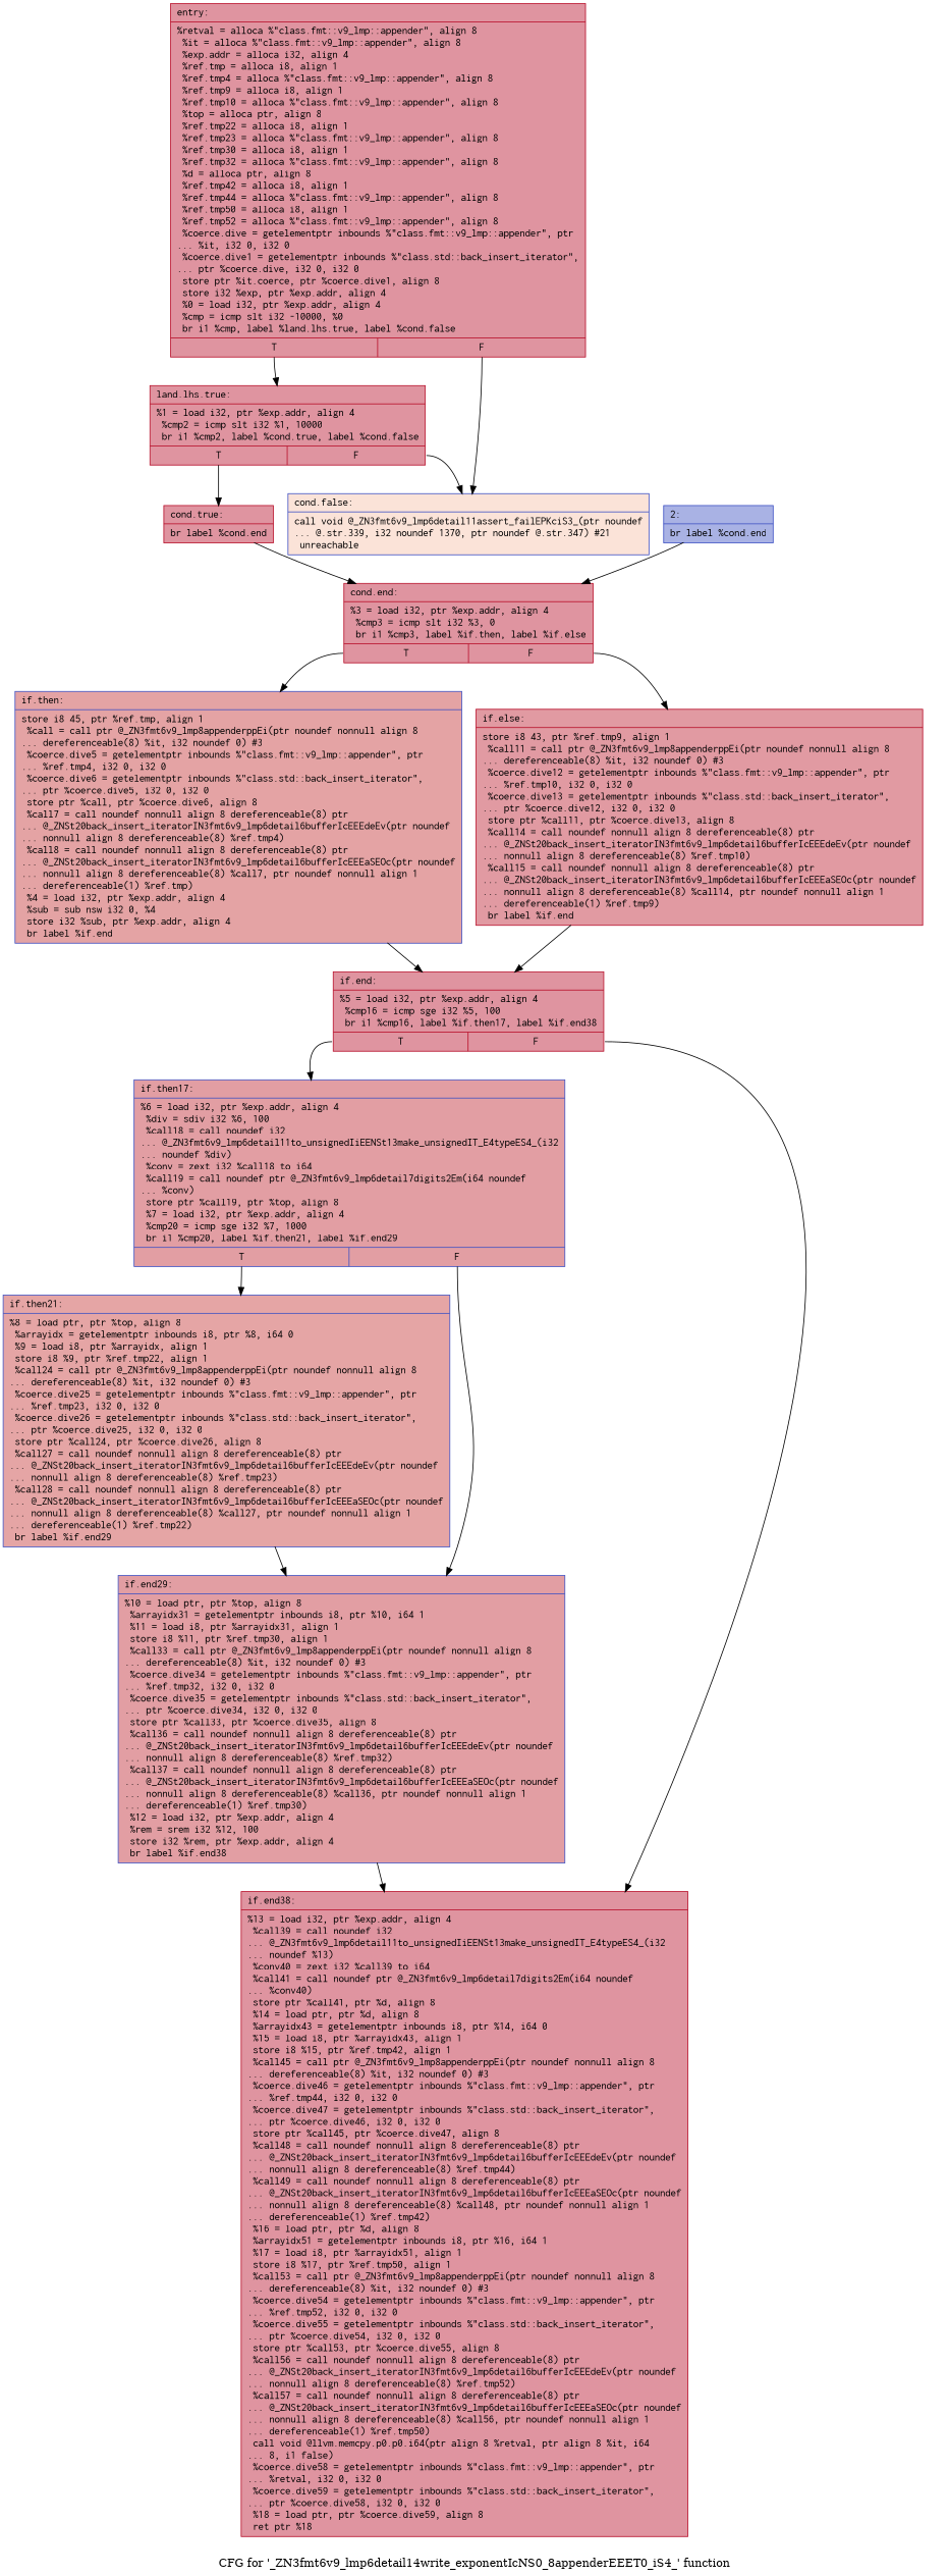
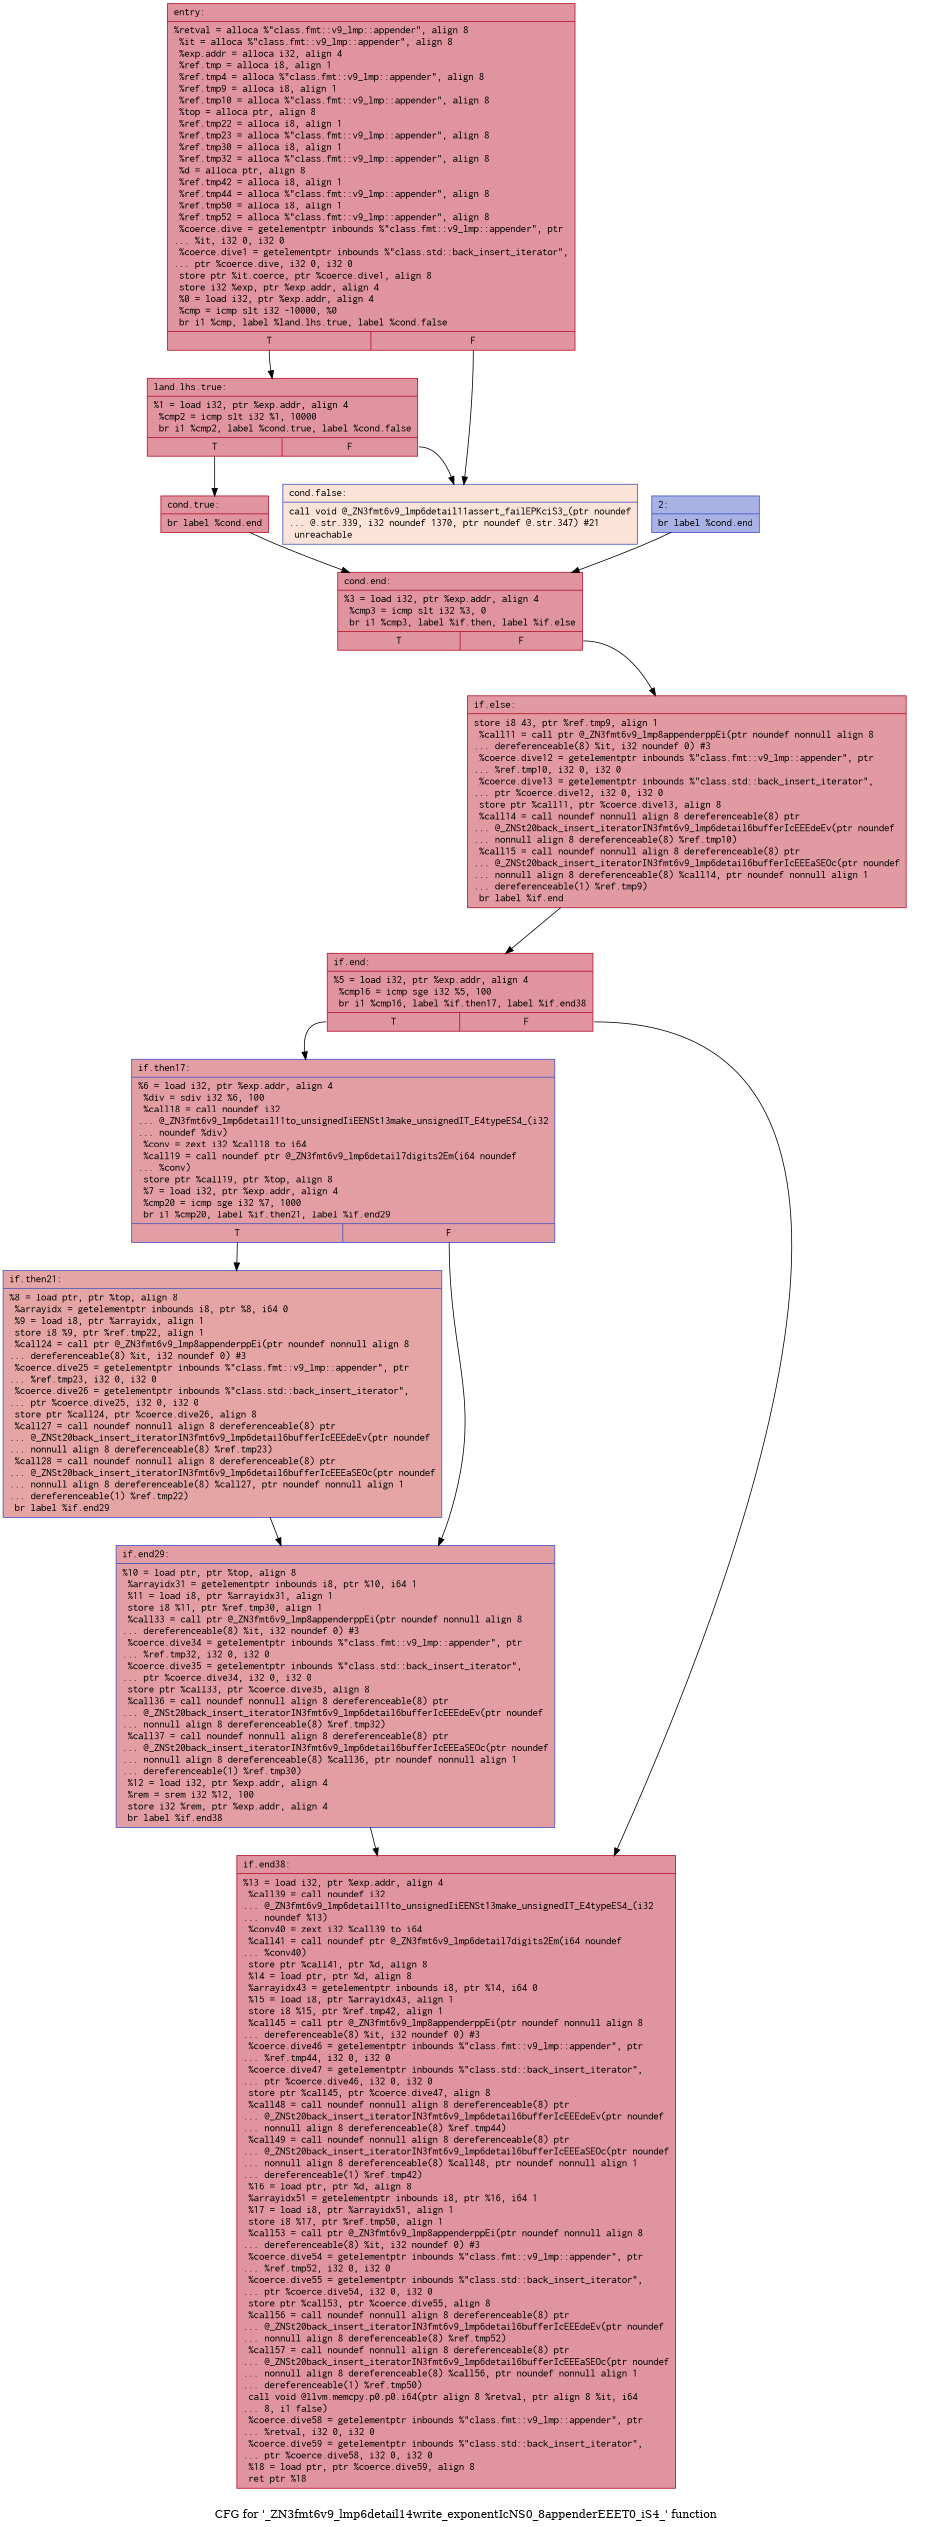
  digraph {
    label="CFG for '_ZN3fmt6v9_lmp6detail14write_exponentIcNS0_8appenderEEET0_iS4_' function"
    node [color="#b70d28ff" fillcolor="#b70d2870" fontname=Courier shape=record style=filled]
    n1 [label="{entry:\l|  %retval = alloca %\"class.fmt::v9_lmp::appender\", align 8\l  %it = alloca %\"class.fmt::v9_lmp::appender\", align 8\l  %exp.addr = alloca i32, align 4\l  %ref.tmp = alloca i8, align 1\l  %ref.tmp4 = alloca %\"class.fmt::v9_lmp::appender\", align 8\l  %ref.tmp9 = alloca i8, align 1\l  %ref.tmp10 = alloca %\"class.fmt::v9_lmp::appender\", align 8\l  %top = alloca ptr, align 8\l  %ref.tmp22 = alloca i8, align 1\l  %ref.tmp23 = alloca %\"class.fmt::v9_lmp::appender\", align 8\l  %ref.tmp30 = alloca i8, align 1\l  %ref.tmp32 = alloca %\"class.fmt::v9_lmp::appender\", align 8\l  %d = alloca ptr, align 8\l  %ref.tmp42 = alloca i8, align 1\l  %ref.tmp44 = alloca %\"class.fmt::v9_lmp::appender\", align 8\l  %ref.tmp50 = alloca i8, align 1\l  %ref.tmp52 = alloca %\"class.fmt::v9_lmp::appender\", align 8\l  %coerce.dive = getelementptr inbounds %\"class.fmt::v9_lmp::appender\", ptr\l... %it, i32 0, i32 0\l  %coerce.dive1 = getelementptr inbounds %\"class.std::back_insert_iterator\",\l... ptr %coerce.dive, i32 0, i32 0\l  store ptr %it.coerce, ptr %coerce.dive1, align 8\l  store i32 %exp, ptr %exp.addr, align 4\l  %0 = load i32, ptr %exp.addr, align 4\l  %cmp = icmp slt i32 -10000, %0\l  br i1 %cmp, label %land.lhs.true, label %cond.false\l|{<s0>T|<s1>F}}"]
    n2 [label="{land.lhs.true:\l|  %1 = load i32, ptr %exp.addr, align 4\l  %cmp2 = icmp slt i32 %1, 10000\l  br i1 %cmp2, label %cond.true, label %cond.false\l|{<s0>T|<s1>F}}"]
    n3 [color="#3d50c3ff" fillcolor="#f6bfa670" label="{cond.false:\l|  call void @_ZN3fmt6v9_lmp6detail11assert_failEPKciS3_(ptr noundef\l... @.str.339, i32 noundef 1370, ptr noundef @.str.347) #21\l  unreachable\l}"]
    n4 [label="{cond.true:\l|  br label %cond.end\l}"]
    n5 [label="{cond.end:\l|  %3 = load i32, ptr %exp.addr, align 4\l  %cmp3 = icmp slt i32 %3, 0\l  br i1 %cmp3, label %if.then, label %if.else\l|{<s0>T|<s1>F}}"]
-   n6 [color="#3d50c3ff" fillcolor="#c32e3170" label="{if.then:\l|  store i8 45, ptr %ref.tmp, align 1\l  %call = call ptr @_ZN3fmt6v9_lmp8appenderppEi(ptr noundef nonnull align 8\l... dereferenceable(8) %it, i32 noundef 0) #3\l  %coerce.dive5 = getelementptr inbounds %\"class.fmt::v9_lmp::appender\", ptr\l... %ref.tmp4, i32 0, i32 0\l  %coerce.dive6 = getelementptr inbounds %\"class.std::back_insert_iterator\",\l... ptr %coerce.dive5, i32 0, i32 0\l  store ptr %call, ptr %coerce.dive6, align 8\l  %call7 = call noundef nonnull align 8 dereferenceable(8) ptr\l... @_ZNSt20back_insert_iteratorIN3fmt6v9_lmp6detail6bufferIcEEEdeEv(ptr noundef\l... nonnull align 8 dereferenceable(8) %ref.tmp4)\l  %call8 = call noundef nonnull align 8 dereferenceable(8) ptr\l... @_ZNSt20back_insert_iteratorIN3fmt6v9_lmp6detail6bufferIcEEEaSEOc(ptr noundef\l... nonnull align 8 dereferenceable(8) %call7, ptr noundef nonnull align 1\l... dereferenceable(1) %ref.tmp)\l  %4 = load i32, ptr %exp.addr, align 4\l  %sub = sub nsw i32 0, %4\l  store i32 %sub, ptr %exp.addr, align 4\l  br label %if.end\l}"]
    n7 [fillcolor="#bb1b2c70" label="{if.else:\l|  store i8 43, ptr %ref.tmp9, align 1\l  %call11 = call ptr @_ZN3fmt6v9_lmp8appenderppEi(ptr noundef nonnull align 8\l... dereferenceable(8) %it, i32 noundef 0) #3\l  %coerce.dive12 = getelementptr inbounds %\"class.fmt::v9_lmp::appender\", ptr\l... %ref.tmp10, i32 0, i32 0\l  %coerce.dive13 = getelementptr inbounds %\"class.std::back_insert_iterator\",\l... ptr %coerce.dive12, i32 0, i32 0\l  store ptr %call11, ptr %coerce.dive13, align 8\l  %call14 = call noundef nonnull align 8 dereferenceable(8) ptr\l... @_ZNSt20back_insert_iteratorIN3fmt6v9_lmp6detail6bufferIcEEEdeEv(ptr noundef\l... nonnull align 8 dereferenceable(8) %ref.tmp10)\l  %call15 = call noundef nonnull align 8 dereferenceable(8) ptr\l... @_ZNSt20back_insert_iteratorIN3fmt6v9_lmp6detail6bufferIcEEEaSEOc(ptr noundef\l... nonnull align 8 dereferenceable(8) %call14, ptr noundef nonnull align 1\l... dereferenceable(1) %ref.tmp9)\l  br label %if.end\l}"]
    n8 [color="#3d50c3ff" fillcolor="#3d50c370" label="{2:\l|  br label %cond.end\l}"]
    n9 [label="{if.end:\l|  %5 = load i32, ptr %exp.addr, align 4\l  %cmp16 = icmp sge i32 %5, 100\l  br i1 %cmp16, label %if.then17, label %if.end38\l|{<s0>T|<s1>F}}"]
    n10 [color="#3d50c3ff" fillcolor="#be242e70" label="{if.then17:\l|  %6 = load i32, ptr %exp.addr, align 4\l  %div = sdiv i32 %6, 100\l  %call18 = call noundef i32\l... @_ZN3fmt6v9_lmp6detail11to_unsignedIiEENSt13make_unsignedIT_E4typeES4_(i32\l... noundef %div)\l  %conv = zext i32 %call18 to i64\l  %call19 = call noundef ptr @_ZN3fmt6v9_lmp6detail7digits2Em(i64 noundef\l... %conv)\l  store ptr %call19, ptr %top, align 8\l  %7 = load i32, ptr %exp.addr, align 4\l  %cmp20 = icmp sge i32 %7, 1000\l  br i1 %cmp20, label %if.then21, label %if.end29\l|{<s0>T|<s1>F}}"]
    n11 [label="{if.end38:\l|  %13 = load i32, ptr %exp.addr, align 4\l  %call39 = call noundef i32\l... @_ZN3fmt6v9_lmp6detail11to_unsignedIiEENSt13make_unsignedIT_E4typeES4_(i32\l... noundef %13)\l  %conv40 = zext i32 %call39 to i64\l  %call41 = call noundef ptr @_ZN3fmt6v9_lmp6detail7digits2Em(i64 noundef\l... %conv40)\l  store ptr %call41, ptr %d, align 8\l  %14 = load ptr, ptr %d, align 8\l  %arrayidx43 = getelementptr inbounds i8, ptr %14, i64 0\l  %15 = load i8, ptr %arrayidx43, align 1\l  store i8 %15, ptr %ref.tmp42, align 1\l  %call45 = call ptr @_ZN3fmt6v9_lmp8appenderppEi(ptr noundef nonnull align 8\l... dereferenceable(8) %it, i32 noundef 0) #3\l  %coerce.dive46 = getelementptr inbounds %\"class.fmt::v9_lmp::appender\", ptr\l... %ref.tmp44, i32 0, i32 0\l  %coerce.dive47 = getelementptr inbounds %\"class.std::back_insert_iterator\",\l... ptr %coerce.dive46, i32 0, i32 0\l  store ptr %call45, ptr %coerce.dive47, align 8\l  %call48 = call noundef nonnull align 8 dereferenceable(8) ptr\l... @_ZNSt20back_insert_iteratorIN3fmt6v9_lmp6detail6bufferIcEEEdeEv(ptr noundef\l... nonnull align 8 dereferenceable(8) %ref.tmp44)\l  %call49 = call noundef nonnull align 8 dereferenceable(8) ptr\l... @_ZNSt20back_insert_iteratorIN3fmt6v9_lmp6detail6bufferIcEEEaSEOc(ptr noundef\l... nonnull align 8 dereferenceable(8) %call48, ptr noundef nonnull align 1\l... dereferenceable(1) %ref.tmp42)\l  %16 = load ptr, ptr %d, align 8\l  %arrayidx51 = getelementptr inbounds i8, ptr %16, i64 1\l  %17 = load i8, ptr %arrayidx51, align 1\l  store i8 %17, ptr %ref.tmp50, align 1\l  %call53 = call ptr @_ZN3fmt6v9_lmp8appenderppEi(ptr noundef nonnull align 8\l... dereferenceable(8) %it, i32 noundef 0) #3\l  %coerce.dive54 = getelementptr inbounds %\"class.fmt::v9_lmp::appender\", ptr\l... %ref.tmp52, i32 0, i32 0\l  %coerce.dive55 = getelementptr inbounds %\"class.std::back_insert_iterator\",\l... ptr %coerce.dive54, i32 0, i32 0\l  store ptr %call53, ptr %coerce.dive55, align 8\l  %call56 = call noundef nonnull align 8 dereferenceable(8) ptr\l... @_ZNSt20back_insert_iteratorIN3fmt6v9_lmp6detail6bufferIcEEEdeEv(ptr noundef\l... nonnull align 8 dereferenceable(8) %ref.tmp52)\l  %call57 = call noundef nonnull align 8 dereferenceable(8) ptr\l... @_ZNSt20back_insert_iteratorIN3fmt6v9_lmp6detail6bufferIcEEEaSEOc(ptr noundef\l... nonnull align 8 dereferenceable(8) %call56, ptr noundef nonnull align 1\l... dereferenceable(1) %ref.tmp50)\l  call void @llvm.memcpy.p0.p0.i64(ptr align 8 %retval, ptr align 8 %it, i64\l... 8, i1 false)\l  %coerce.dive58 = getelementptr inbounds %\"class.fmt::v9_lmp::appender\", ptr\l... %retval, i32 0, i32 0\l  %coerce.dive59 = getelementptr inbounds %\"class.std::back_insert_iterator\",\l... ptr %coerce.dive58, i32 0, i32 0\l  %18 = load ptr, ptr %coerce.dive59, align 8\l  ret ptr %18\l}"]
    n12 [color="#3d50c3ff" fillcolor="#c5333470" label="{if.then21:\l|  %8 = load ptr, ptr %top, align 8\l  %arrayidx = getelementptr inbounds i8, ptr %8, i64 0\l  %9 = load i8, ptr %arrayidx, align 1\l  store i8 %9, ptr %ref.tmp22, align 1\l  %call24 = call ptr @_ZN3fmt6v9_lmp8appenderppEi(ptr noundef nonnull align 8\l... dereferenceable(8) %it, i32 noundef 0) #3\l  %coerce.dive25 = getelementptr inbounds %\"class.fmt::v9_lmp::appender\", ptr\l... %ref.tmp23, i32 0, i32 0\l  %coerce.dive26 = getelementptr inbounds %\"class.std::back_insert_iterator\",\l... ptr %coerce.dive25, i32 0, i32 0\l  store ptr %call24, ptr %coerce.dive26, align 8\l  %call27 = call noundef nonnull align 8 dereferenceable(8) ptr\l... @_ZNSt20back_insert_iteratorIN3fmt6v9_lmp6detail6bufferIcEEEdeEv(ptr noundef\l... nonnull align 8 dereferenceable(8) %ref.tmp23)\l  %call28 = call noundef nonnull align 8 dereferenceable(8) ptr\l... @_ZNSt20back_insert_iteratorIN3fmt6v9_lmp6detail6bufferIcEEEaSEOc(ptr noundef\l... nonnull align 8 dereferenceable(8) %call27, ptr noundef nonnull align 1\l... dereferenceable(1) %ref.tmp22)\l  br label %if.end29\l}"]
    n13 [color="#3d50c3ff" fillcolor="#be242e70" label="{if.end29:\l|  %10 = load ptr, ptr %top, align 8\l  %arrayidx31 = getelementptr inbounds i8, ptr %10, i64 1\l  %11 = load i8, ptr %arrayidx31, align 1\l  store i8 %11, ptr %ref.tmp30, align 1\l  %call33 = call ptr @_ZN3fmt6v9_lmp8appenderppEi(ptr noundef nonnull align 8\l... dereferenceable(8) %it, i32 noundef 0) #3\l  %coerce.dive34 = getelementptr inbounds %\"class.fmt::v9_lmp::appender\", ptr\l... %ref.tmp32, i32 0, i32 0\l  %coerce.dive35 = getelementptr inbounds %\"class.std::back_insert_iterator\",\l... ptr %coerce.dive34, i32 0, i32 0\l  store ptr %call33, ptr %coerce.dive35, align 8\l  %call36 = call noundef nonnull align 8 dereferenceable(8) ptr\l... @_ZNSt20back_insert_iteratorIN3fmt6v9_lmp6detail6bufferIcEEEdeEv(ptr noundef\l... nonnull align 8 dereferenceable(8) %ref.tmp32)\l  %call37 = call noundef nonnull align 8 dereferenceable(8) ptr\l... @_ZNSt20back_insert_iteratorIN3fmt6v9_lmp6detail6bufferIcEEEaSEOc(ptr noundef\l... nonnull align 8 dereferenceable(8) %call36, ptr noundef nonnull align 1\l... dereferenceable(1) %ref.tmp30)\l  %12 = load i32, ptr %exp.addr, align 4\l  %rem = srem i32 %12, 100\l  store i32 %rem, ptr %exp.addr, align 4\l  br label %if.end38\l}"]
    n1 -> n2 [tailport=s0]
    n1 -> n3 [tailport=s1]
    n2 -> n3 [tailport=s1]
    n2 -> n4 [tailport=s0]
    n4 -> n5
-   n5 -> n6 [tailport=s0]
    n5 -> n7 [tailport=s1]
-   n6 -> n9
    n7 -> n9
    n8 -> n5
    n9 -> n10 [tailport=s0]
    n9 -> n11 [tailport=s1]
    n10 -> n12 [tailport=s0]
    n10 -> n13 [tailport=s1]
    n12 -> n13
    n13 -> n11
  }
